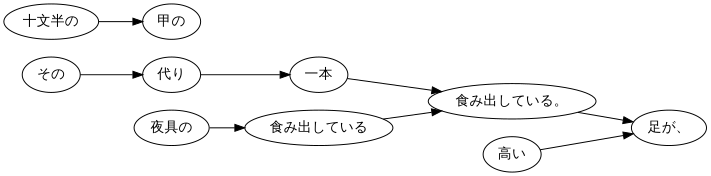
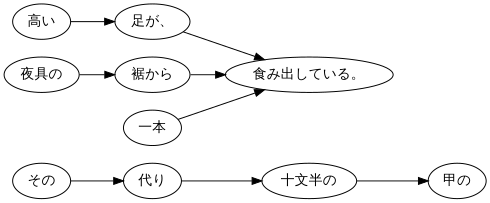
  digraph {
    rankdir=LR
    n1 [label="その"]
    n2 [label="代り"]
    n3 [label="十文半の"]
    n4 [label="甲の"]
    n5 [label="高い"]
    n6 [label="足が、"]
    n7 [label="食み出している。"]
    n8 [label="夜具の"]
-   n9 [label="食み出している"]
+   n9 [label="裾から"]
    n10 [label="一本"]
    n1 -> n2
-   n2 -> n10
+   n2 -> n3
    n3 -> n4
    n5 -> n6
-   n7 -> n6
+   n6 -> n7
    n8 -> n9
    n9 -> n7
    n10 -> n7
  }
